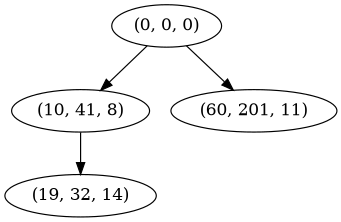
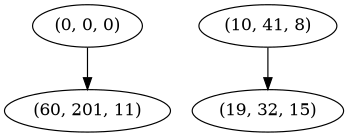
  digraph {
    "(0, 0, 0)"
    "(10, 41, 8)"
    n3 [label="(60, 201, 11)"]
-   "(19, 32, 14)"
-   "(0, 0, 0)" -> "(10, 41, 8)"
+   "(19, 32, 14)" [label="(19, 32, 15)"]
    "(0, 0, 0)" -> n3
    "(10, 41, 8)" -> "(19, 32, 14)"
  }
